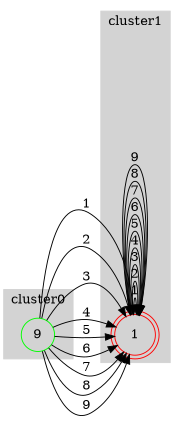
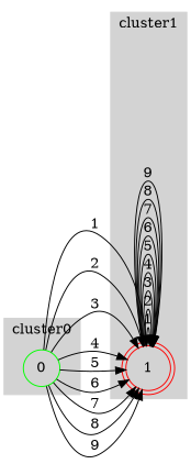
  digraph {
    rankdir=LR
    fontname="DejaVu Serif"
    node [fontname="DejaVu Serif"]
    edge [fontname="DejaVu Serif"]
    1 [color=red shape=doublecircle]
-   0 [color=green shape=circle label=9]
+   0 [color=green shape=circle]
    subgraph cluster_1 {
      color=lightgrey
      label=cluster1
      style=filled
      1
    }
    subgraph cluster_2 {
      color=lightgrey
      label=cluster0
      style=filled
      0
    }
    1 -> 1 [label=1]
    1 -> 1 [label=2]
    1 -> 1 [label=3]
    1 -> 1 [label=4]
    1 -> 1 [label=5]
    1 -> 1 [label=6]
    1 -> 1 [label=7]
    1 -> 1 [label=8]
    1 -> 1 [label=9]
    0 -> 1 [label=1]
    0 -> 1 [label=2]
    0 -> 1 [label=3]
    0 -> 1 [label=4]
    0 -> 1 [label=5]
    0 -> 1 [label=6]
    0 -> 1 [label=7]
    0 -> 1 [label=8]
    0 -> 1 [label=9]
  }
